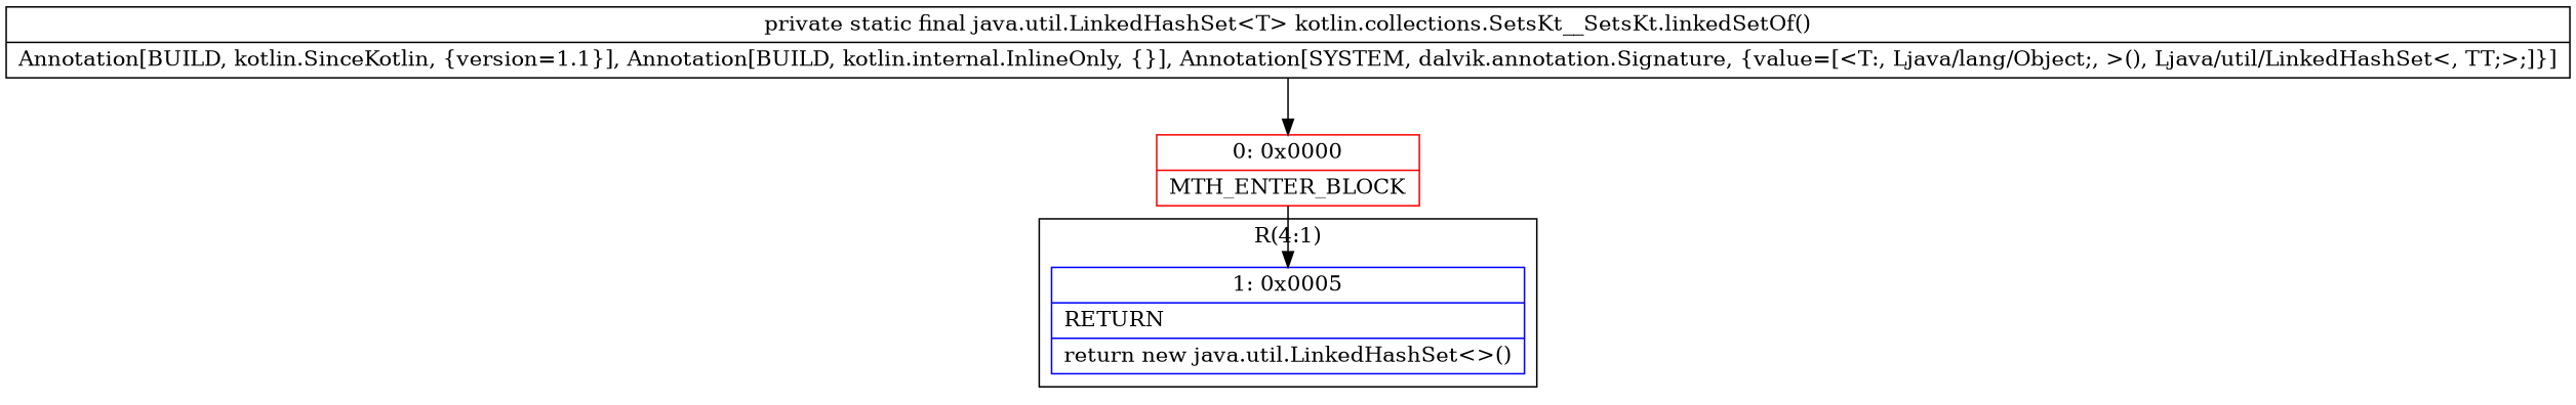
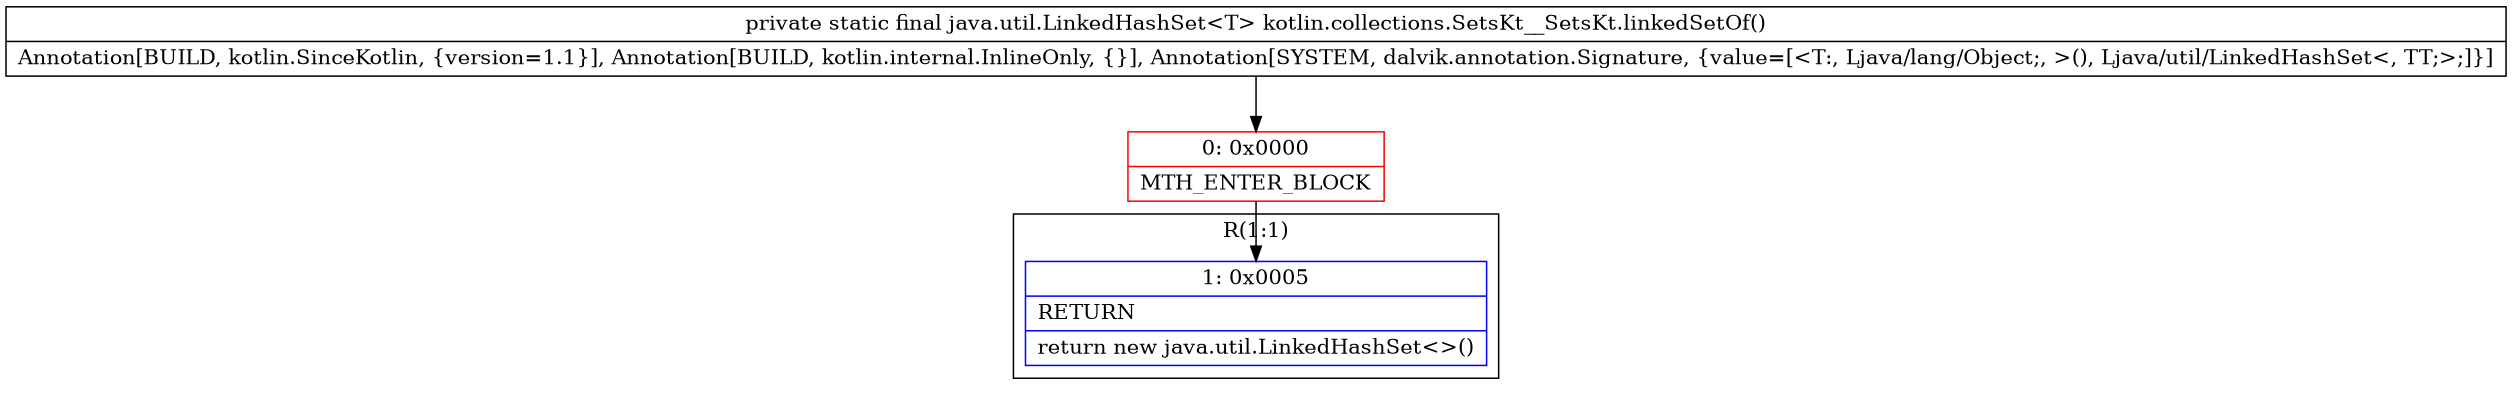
  digraph {
    node [shape=record]
    n1 [color=blue label="{1\:\ 0x0005|RETURN\l|return new java.util.LinkedHashSet\<\>()\l}"]
    n2 [color=red label="{0\:\ 0x0000|MTH_ENTER_BLOCK\l}"]
    n3 [label="{private static final java.util.LinkedHashSet\<T\> kotlin.collections.SetsKt__SetsKt.linkedSetOf()  | Annotation[BUILD, kotlin.SinceKotlin, \{version=1.1\}], Annotation[BUILD, kotlin.internal.InlineOnly, \{\}], Annotation[SYSTEM, dalvik.annotation.Signature, \{value=[\<T:, Ljava\/lang\/Object;, \>(), Ljava\/util\/LinkedHashSet\<, TT;\>;]\}]\l}"]
    subgraph cluster_1 {
-     label="R(4:1)"
+     label="R(1:1)"
      n1
    }
    n2 -> n1
    n3 -> n2
  }
